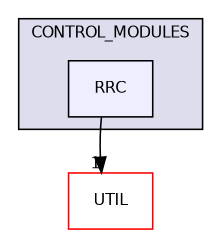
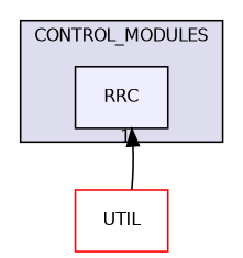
  digraph {
    compound=true
    node [fontname=Helvetica fontsize=10 shape=box style=filled]
    n1 [fillcolor="#eeeeff" label=RRC pencolor=black]
    n2 [color=red fillcolor=white label=UTIL]
    subgraph cluster_1 {
      bgcolor="#ddddee"
      fontname=Helvetica
      fontsize=10
      label=CONTROL_MODULES
      pencolor=black
      n1
    }
-   n1 -> n2 [headlabel=1 labeldistance=1.5 labelfontname=Helvetica labelfontsize=10]
+   n2 -> n1 [headlabel=1 labeldistance=1.5 labelfontname=Helvetica labelfontsize=10]
  }
